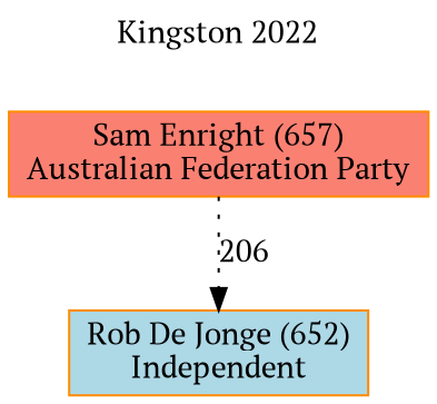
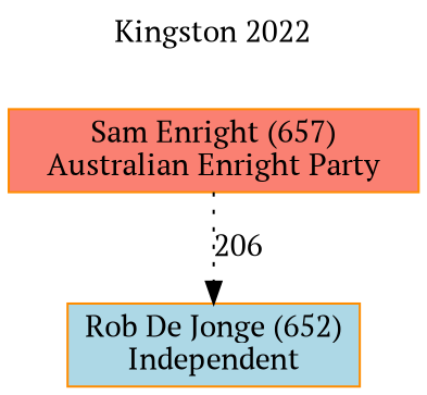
  digraph {
    label="Kingston 2022"
    labelloc=t
    mclimit=10
    fontname="PT Serif"
    node [shape=box style=filled color=darkorange fontname="PT Serif"]
    n1 [label="Rob De Jonge (652)\nIndependent" fillcolor=lightblue]
-   n2 [label="Sam Enright (657)\nAustralian Federation Party" fillcolor=salmon]
+   n2 [label="Sam Enright (657)\nAustralian Enright Party" fillcolor=salmon]
    n2 -> n1 [label=206 style=dotted fontname="PT Serif"]
  }
